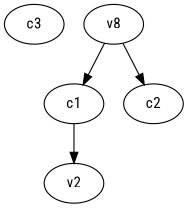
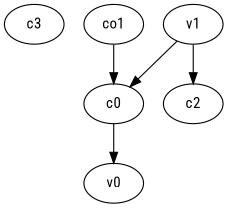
  strict digraph {
    fontname="Roboto Condensed"
    node [fontname="Roboto Condensed"]
    edge [fontname="Roboto Condensed" weight=1]
    c3
-   v1 [label=v8]
-   c1
+   v1
+   c1 [label=c0]
    c2
-   v2
+   v2 [label=v0]
+   co1
    v1 -> c1
    v1 -> c2
    c1 -> v2
+   co1 -> c1
  }
